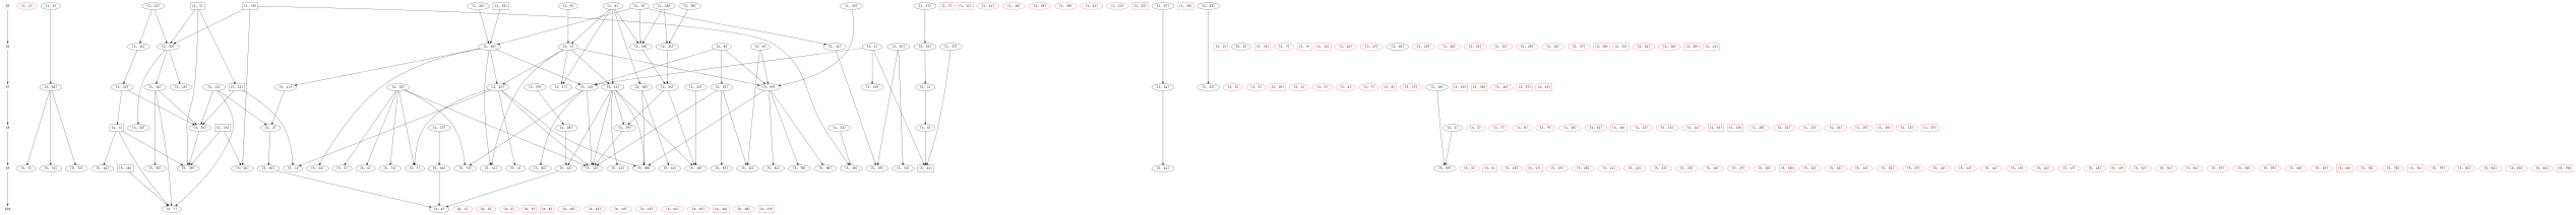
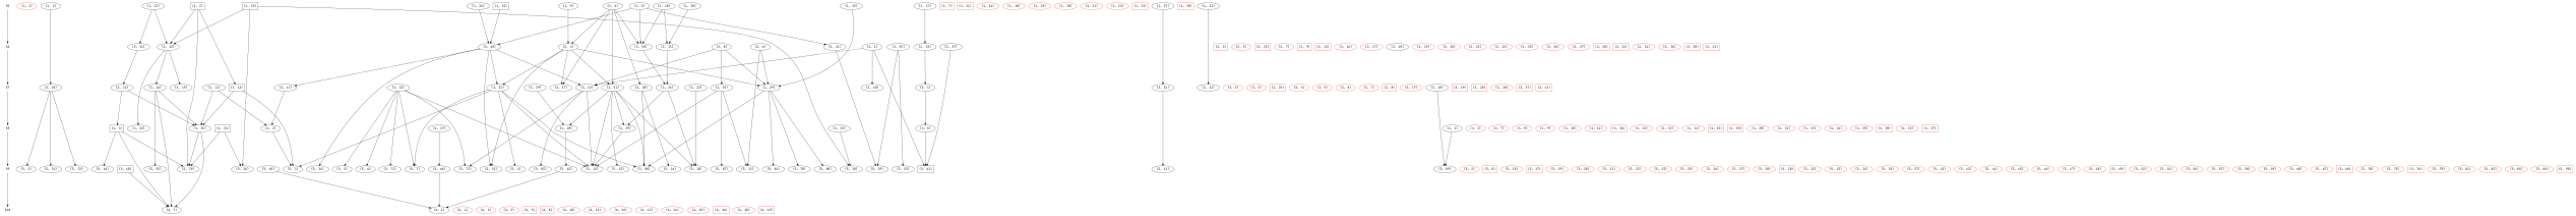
  digraph {
    fontname="JetBrains Mono"
    ranksep=2.5
    node [fontname="JetBrains Mono" fontsize=16 shape=ellipse color=red]
    edge [fontname="JetBrains Mono"]
    S5 [shape=plaintext color=""]
    "(1, 1)"
    "(1, 2)" [color=""]
    "(1, 3)" [shape=box color=""]
    "(1, 5)" [color=""]
    "(1, 6)" [color=""]
    "(1, 7)" [shape=box]
    "(1, 9)" [color=""]
    "(1, 10)" [color=""]
    "(1, 11)" [shape=box]
    "(1, 13)" [color=""]
    "(1, 14)"
    "(1, 15)" [shape=box color=""]
    "(1, 17)" [color=""]
    "(1, 18)"
    "(1, 19)"
    S6 [shape=plaintext color=""]
    "(2, 1)" [color=""]
    "(1, 20)"
    "(1, 21)"
    "(1, 22)"
    "(1, 23)" [shape=box]
    "(1, 25)" [color=""]
    "(1, 26)" [color=""]
    "(1, 27)" [color=""]
    "(1, 28)" [shape=box]
    "(1, 30)" [color=""]
    "(1, 31)" [color=""]
    "(1, 32)" [shape=box color=""]
    "(2, 2)" [shape=box]
    "(2, 4)" [color=""]
-   "(2, 5)" [color=black]
+   "(2, 5)"
    "(2, 23)" [shape=box]
    "(2, 6)" [color=""]
    "(2, 7)"
    "(2, 8)" [color=""]
    "(2, 9)" [shape=box]
    "(2, 11)" [color=""]
    "(2, 12)" [color=""]
    "(2, 13)" [shape=box]
    "(2, 15)" [color=""]
    "(2, 16)"
    "(2, 17)"
    "(2, 18)" [color=black]
    "(2, 19)"
    "(2, 20)"
    "(2, 21)"
    "(2, 22)"
    "(2, 25)"
    "(2, 26)"
    "(2, 27)"
    "(2, 28)" [shape=box]
    "(2, 30)" [color=""]
    "(2, 31)" [color=""]
    "(2, 32)" [shape=box]
    "(2, 34)"
    "(2, 35)" [color=""]
    "(2, 36)"
    "(2, 37)" [color=""]
    "(2, 38)" [shape=box]
    "(2, 40)" [color=""]
    "(2, 41)" [color=""]
    "(2, 42)" [shape=box]
    S7 [shape=plaintext color=""]
    "(3, 1)" [color=""]
    "(3, 2)"
    "(3, 3)"
    "(3, 25)" [shape=box]
    "(3, 4)"
    "(3, 5)"
    "(3, 6)"
    "(3, 7)"
    "(3, 8)" [shape=box]
    "(3, 10)" [color=""]
    "(3, 11)" [color=""]
    "(3, 12)" [color=""]
    "(3, 13)" [shape=box color=""]
    "(3, 15)" [color=""]
    "(3, 16)" [color=""]
    "(3, 17)"
    "(3, 18)" [color=""]
    "(3, 19)" [shape=box]
    "(3, 21)" [color=""]
    "(3, 22)" [color=""]
    "(3, 23)" [color=""]
    "(3, 24)" [color=""]
    "(3, 27)" [color=""]
    "(3, 28)" [color=""]
    "(3, 29)" [color=""]
    "(3, 30)" [shape=box]
    "(3, 32)" [color=""]
    "(3, 33)" [color=""]
    "(3, 34)" [color=""]
    "(3, 35)" [color=""]
    "(3, 36)"
    "(3, 37)" [shape=box]
    "(3, 39)" [color=""]
    S8 [shape=plaintext color=""]
    "(4, 4)" [shape=box color=""]
    "(3, 40)" [color=""]
    "(3, 41)" [color=""]
    "(3, 42)" [color=""]
    "(3, 43)" [shape=box]
    "(4, 1)" [color=""]
    "(4, 2)" [color=""]
    "(4, 3)"
    "(4, 6)" [color=""]
    "(4, 7)"
    "(4, 8)"
    "(4, 9)"
    "(4, 10)"
    "(4, 11)"
    "(4, 26)" [shape=box]
    "(4, 12)"
    "(4, 13)"
    "(4, 14)"
    "(4, 15)" [shape=box]
    "(4, 17)" [color=""]
    "(4, 18)" [shape=box]
    "(4, 20)"
    "(4, 21)"
    "(4, 22)" [color=""]
    "(4, 23)"
    "(4, 24)"
    "(4, 25)"
    "(4, 28)" [color=""]
    "(4, 29)" [color=""]
    "(4, 30)" [shape=box]
    "(4, 32)"
    "(4, 33)" [color=""]
    "(4, 34)" [shape=box color=""]
    "(4, 36)" [color=""]
    "(4, 37)" [shape=box]
    S9 [shape=plaintext color=""]
    "(5, 1)" [color=""]
    "(5, 2)"
    "(5, 3)" [color=""]
    "(5, 4)" [color=""]
    "(5, 5)" [color=""]
    "(5, 6)" [color=""]
    "(5, 7)" [color=""]
    "(5, 8)" [shape=box]
    "(5, 10)" [color=""]
    "(5, 11)" [color=""]
    "(5, 12)" [color=""]
    "(5, 13)" [color=""]
    "(5, 14)" [color=""]
    "(5, 15)"
    "(5, 16)" [color=""]
    "(5, 17)" [shape=box]
    "(5, 19)"
    "(5, 20)"
    "(5, 21)"
    "(5, 22)"
    "(5, 23)"
    "(5, 24)" [color=""]
    "(5, 25)"
    "(5, 26)"
    "(5, 27)"
    "(5, 28)"
    "(5, 29)" [color=""]
    "(5, 30)" [shape=box]
    "(5, 32)"
    "(5, 33)"
    "(5, 34)"
    "(5, 35)"
    "(5, 36)" [color=""]
    "(5, 37)"
    "(5, 38)" [color=""]
    "(5, 39)" [color=""]
    "(5, 40)" [shape=box color=""]
    "(5, 42)"
    "(5, 43)"
    "(5, 44)"
    "(5, 45)"
    "(5, 46)"
    "(5, 47)"
    "(5, 53)" [color=""]
    "(5, 48)"
    "(5, 49)" [shape=box]
    "(5, 51)" [color=""]
    "(5, 52)"
    "(5, 54)"
    "(5, 55)" [color=""]
    "(5, 56)"
    "(5, 57)"
    "(5, 58)"
    "(5, 59)"
    "(5, 60)"
    "(5, 61)" [shape=box color=""]
    "(5, 63)" [color=""]
    "(5, 74)" [color=""]
    "(5, 64)" [color=""]
    "(5, 65)" [color=""]
    "(5, 66)" [color=""]
    "(5, 67)"
    "(5, 68)" [shape=box]
    "(5, 70)"
    "(5, 71)" [color=""]
    "(5, 72)" [color=""]
    "(5, 73)" [color=""]
    "(5, 75)"
    "(5, 76)" [shape=box]
    "(5, 78)" [color=""]
    "(5, 79)"
    S10 [shape=plaintext color=""]
    "(6, 4)"
    "(5, 80)" [color=""]
    "(5, 81)"
    "(5, 82)"
    "(5, 83)" [color=""]
    "(5, 84)" [color=""]
    "(5, 85)"
    "(5, 86)"
    "(5, 87)" [color=""]
    "(5, 88)" [color=""]
    "(5, 89)" [color=""]
    "(5, 90)" [shape=box]
    "(6, 1)" [color=""]
    "(6, 2)"
    "(6, 3)"
    "(6, 5)" [shape=box]
    "(6, 7)" [color=""]
    "(6, 8)" [shape=box]
    "(6, 10)"
    "(6, 11)"
    "(6, 12)"
    "(6, 13)"
    "(6, 14)"
    "(6, 15)"
    "(6, 16)" [shape=box]
    "(6, 18)"
    "(6, 19)" [shape=box]
    subgraph sub_1 {
      rank=same
      S5
      "(1, 1)"
    }
    subgraph sub_2 {
      rank=same
      S5
      "(1, 2)"
    }
    subgraph sub_3 {
      rank=same
      S5
      "(1, 3)"
    }
    subgraph sub_4 {
      rank=same
      S5
      "(1, 5)"
    }
    subgraph sub_5 {
      rank=same
      S5
      "(1, 6)"
    }
    subgraph sub_6 {
      rank=same
      S5
      "(1, 7)"
    }
    subgraph sub_7 {
      rank=same
      S5
      "(1, 9)"
    }
    subgraph sub_8 {
      rank=same
      S5
      "(1, 10)"
    }
    subgraph sub_9 {
      rank=same
      S5
      "(1, 11)"
    }
    subgraph sub_10 {
      rank=same
      S5
      "(1, 13)"
    }
    subgraph sub_11 {
      rank=same
      S5
      "(1, 14)"
    }
    subgraph sub_12 {
      rank=same
      S5
      "(1, 15)"
    }
    subgraph sub_13 {
      rank=same
      S5
      "(1, 17)"
    }
    subgraph sub_14 {
      rank=same
      S5
      "(1, 18)"
    }
    subgraph sub_15 {
      rank=same
      S5
      "(1, 19)"
    }
    subgraph sub_16 {
      rank=same
      S6
      "(2, 1)"
    }
    subgraph sub_17 {
      rank=same
      S5
      "(1, 20)"
    }
    subgraph sub_18 {
      rank=same
      S5
      "(1, 21)"
    }
    subgraph sub_19 {
      rank=same
      S5
      "(1, 22)"
    }
    subgraph sub_20 {
      rank=same
      S5
      "(1, 23)"
    }
    subgraph sub_21 {
      rank=same
      S5
      "(1, 25)"
    }
    subgraph sub_22 {
      rank=same
      S5
      "(1, 26)"
    }
    subgraph sub_23 {
      rank=same
      S5
      "(1, 27)"
    }
    subgraph sub_24 {
      rank=same
      S5
      "(1, 28)"
    }
    subgraph sub_25 {
      rank=same
      S5
      "(1, 30)"
    }
    subgraph sub_26 {
      rank=same
      S5
      "(1, 31)"
    }
    subgraph sub_27 {
      rank=same
      S5
      "(1, 32)"
    }
    subgraph sub_28 {
      rank=same
      S6
      "(2, 2)"
    }
    subgraph sub_29 {
      rank=same
      S6
      "(2, 4)"
    }
    subgraph sub_30 {
      rank=same
      S6
      "(2, 5)"
    }
    subgraph sub_31 {
      rank=same
      S6
      "(2, 23)"
    }
    subgraph sub_32 {
      rank=same
      S6
      "(2, 6)"
    }
    subgraph sub_33 {
      rank=same
      S6
      "(2, 7)"
    }
    subgraph sub_34 {
      rank=same
      S6
      "(2, 8)"
    }
    subgraph sub_35 {
      rank=same
      S6
      "(2, 9)"
    }
    subgraph sub_36 {
      rank=same
      S6
      "(2, 11)"
    }
    subgraph sub_37 {
      rank=same
      S6
      "(2, 12)"
    }
    subgraph sub_38 {
      rank=same
      S6
      "(2, 13)"
    }
    subgraph sub_39 {
      rank=same
      S6
      "(2, 15)"
    }
    subgraph sub_40 {
      rank=same
      S6
      "(2, 16)"
    }
    subgraph sub_41 {
      rank=same
      S6
      "(2, 17)"
    }
    subgraph sub_42 {
      rank=same
      S6
      "(2, 18)"
    }
    subgraph sub_43 {
      rank=same
      S6
      "(2, 19)"
    }
    subgraph sub_44 {
      rank=same
      S6
      "(2, 20)"
    }
    subgraph sub_45 {
      rank=same
      S6
      "(2, 21)"
    }
    subgraph sub_46 {
      rank=same
      S6
      "(2, 22)"
    }
    subgraph sub_47 {
      rank=same
      S6
      "(2, 25)"
    }
    subgraph sub_48 {
      rank=same
      S6
      "(2, 26)"
    }
    subgraph sub_49 {
      rank=same
      S6
      "(2, 27)"
    }
    subgraph sub_50 {
      rank=same
      S6
      "(2, 28)"
    }
    subgraph sub_51 {
      rank=same
      S6
      "(2, 30)"
    }
    subgraph sub_52 {
      rank=same
      S6
      "(2, 31)"
    }
    subgraph sub_53 {
      rank=same
      S6
      "(2, 32)"
    }
    subgraph sub_54 {
      rank=same
      S6
      "(2, 34)"
    }
    subgraph sub_55 {
      rank=same
      S6
      "(2, 35)"
    }
    subgraph sub_56 {
      rank=same
      S6
      "(2, 36)"
    }
    subgraph sub_57 {
      rank=same
      S6
      "(2, 37)"
    }
    subgraph sub_58 {
      rank=same
      S6
      "(2, 38)"
    }
    subgraph sub_59 {
      rank=same
      S6
      "(2, 40)"
    }
    subgraph sub_60 {
      rank=same
      S6
      "(2, 41)"
    }
    subgraph sub_61 {
      rank=same
      S6
      "(2, 42)"
    }
    subgraph sub_62 {
      rank=same
      S7
      "(3, 1)"
    }
    subgraph sub_63 {
      rank=same
      S7
      "(3, 2)"
    }
    subgraph sub_64 {
      rank=same
      S7
      "(3, 3)"
    }
    subgraph sub_65 {
      rank=same
      S7
      "(3, 25)"
    }
    subgraph sub_66 {
      rank=same
      S7
      "(3, 4)"
    }
    subgraph sub_67 {
      rank=same
      S7
      "(3, 5)"
    }
    subgraph sub_68 {
      rank=same
      S7
      "(3, 6)"
    }
    subgraph sub_69 {
      rank=same
      S7
      "(3, 7)"
    }
    subgraph sub_70 {
      rank=same
      S7
      "(3, 8)"
    }
    subgraph sub_71 {
      rank=same
      S7
      "(3, 10)"
    }
    subgraph sub_72 {
      rank=same
      S7
      "(3, 11)"
    }
    subgraph sub_73 {
      rank=same
      S7
      "(3, 12)"
    }
    subgraph sub_74 {
      rank=same
      S7
      "(3, 13)"
    }
    subgraph sub_75 {
      rank=same
      S7
      "(3, 15)"
    }
    subgraph sub_76 {
      rank=same
      S7
      "(3, 16)"
    }
    subgraph sub_77 {
      rank=same
      S7
      "(3, 17)"
    }
    subgraph sub_78 {
      rank=same
      S7
      "(3, 18)"
    }
    subgraph sub_79 {
      rank=same
      S7
      "(3, 19)"
    }
    subgraph sub_80 {
      rank=same
      S7
      "(3, 21)"
    }
    subgraph sub_81 {
      rank=same
      S7
      "(3, 22)"
    }
    subgraph sub_82 {
      rank=same
      S7
      "(3, 23)"
    }
    subgraph sub_83 {
      rank=same
      S7
      "(3, 24)"
    }
    subgraph sub_84 {
      rank=same
      S7
      "(3, 27)"
    }
    subgraph sub_85 {
      rank=same
      S7
      "(3, 28)"
    }
    subgraph sub_86 {
      rank=same
      S7
      "(3, 29)"
    }
    subgraph sub_87 {
      rank=same
      S7
      "(3, 30)"
    }
    subgraph sub_88 {
      rank=same
      S7
      "(3, 32)"
    }
    subgraph sub_89 {
      rank=same
      S7
      "(3, 33)"
    }
    subgraph sub_90 {
      rank=same
      S7
      "(3, 34)"
    }
    subgraph sub_91 {
      rank=same
      S7
      "(3, 35)"
    }
    subgraph sub_92 {
      rank=same
      S7
      "(3, 36)"
    }
    subgraph sub_93 {
      rank=same
      S7
      "(3, 37)"
    }
    subgraph sub_94 {
      rank=same
      S7
      "(3, 39)"
    }
    subgraph sub_95 {
      rank=same
      S8
      "(4, 4)"
    }
    subgraph sub_96 {
      rank=same
      S7
      "(3, 40)"
    }
    subgraph sub_97 {
      rank=same
      S7
      "(3, 41)"
    }
    subgraph sub_98 {
      rank=same
      S7
      "(3, 42)"
    }
    subgraph sub_99 {
      rank=same
      S7
      "(3, 43)"
    }
    subgraph sub_100 {
      rank=same
      S8
      "(4, 1)"
    }
    subgraph sub_101 {
      rank=same
      S8
      "(4, 2)"
    }
    subgraph sub_102 {
      rank=same
      S8
      "(4, 3)"
    }
    subgraph sub_103 {
      rank=same
      S8
      "(4, 6)"
    }
    subgraph sub_104 {
      rank=same
      S8
      "(4, 7)"
    }
    subgraph sub_105 {
      rank=same
      S8
      "(4, 8)"
    }
    subgraph sub_106 {
      rank=same
      S8
      "(4, 9)"
    }
    subgraph sub_107 {
      rank=same
      S8
      "(4, 10)"
    }
    subgraph sub_108 {
      rank=same
      S8
      "(4, 11)"
    }
    subgraph sub_109 {
      rank=same
      S8
      "(4, 26)"
    }
    subgraph sub_110 {
      rank=same
      S8
      "(4, 12)"
    }
    subgraph sub_111 {
      rank=same
      S8
      "(4, 13)"
    }
    subgraph sub_112 {
      rank=same
      S8
      "(4, 14)"
    }
    subgraph sub_113 {
      rank=same
      S8
      "(4, 15)"
    }
    subgraph sub_114 {
      rank=same
      S8
      "(4, 17)"
    }
    subgraph sub_115 {
      rank=same
      S8
      "(4, 18)"
    }
    subgraph sub_116 {
      rank=same
      S8
      "(4, 20)"
    }
    subgraph sub_117 {
      rank=same
      S8
      "(4, 21)"
    }
    subgraph sub_118 {
      rank=same
      S8
      "(4, 22)"
    }
    subgraph sub_119 {
      rank=same
      S8
      "(4, 23)"
    }
    subgraph sub_120 {
      rank=same
      S8
      "(4, 24)"
    }
    subgraph sub_121 {
      rank=same
      S8
      "(4, 25)"
    }
    subgraph sub_122 {
      rank=same
      S8
      "(4, 28)"
    }
    subgraph sub_123 {
      rank=same
      S8
      "(4, 29)"
    }
    subgraph sub_124 {
      rank=same
      S8
      "(4, 30)"
    }
    subgraph sub_125 {
      rank=same
      S8
      "(4, 32)"
    }
    subgraph sub_126 {
      rank=same
      S8
      "(4, 33)"
    }
    subgraph sub_127 {
      rank=same
      S8
      "(4, 34)"
    }
    subgraph sub_128 {
      rank=same
      S8
      "(4, 36)"
    }
    subgraph sub_129 {
      rank=same
      S8
      "(4, 37)"
    }
    subgraph sub_130 {
      rank=same
      S9
      "(5, 1)"
    }
    subgraph sub_131 {
      rank=same
      S9
      "(5, 2)"
    }
    subgraph sub_132 {
      rank=same
      S9
      "(5, 3)"
    }
    subgraph sub_133 {
      rank=same
      S9
      "(5, 4)"
    }
    subgraph sub_134 {
      rank=same
      S9
      "(5, 5)"
    }
    subgraph sub_135 {
      rank=same
      S9
      "(5, 6)"
    }
    subgraph sub_136 {
      rank=same
      S9
      "(5, 7)"
    }
    subgraph sub_137 {
      rank=same
      S9
      "(5, 8)"
    }
    subgraph sub_138 {
      rank=same
      S9
      "(5, 10)"
    }
    subgraph sub_139 {
      rank=same
      S9
      "(5, 11)"
    }
    subgraph sub_140 {
      rank=same
      S9
      "(5, 12)"
    }
    subgraph sub_141 {
      rank=same
      S9
      "(5, 13)"
    }
    subgraph sub_142 {
      rank=same
      S9
      "(5, 14)"
    }
    subgraph sub_143 {
      rank=same
      S9
      "(5, 15)"
    }
    subgraph sub_144 {
      rank=same
      S9
      "(5, 16)"
    }
    subgraph sub_145 {
      rank=same
      S9
      "(5, 17)"
    }
    subgraph sub_146 {
      rank=same
      S9
      "(5, 19)"
    }
    subgraph sub_147 {
      rank=same
      S9
      "(5, 20)"
    }
    subgraph sub_148 {
      rank=same
      S9
      "(5, 21)"
    }
    subgraph sub_149 {
      rank=same
      S9
      "(5, 22)"
    }
    subgraph sub_150 {
      rank=same
      S9
      "(5, 23)"
    }
    subgraph sub_151 {
      rank=same
      S9
      "(5, 24)"
    }
    subgraph sub_152 {
      rank=same
      S9
      "(5, 25)"
    }
    subgraph sub_153 {
      rank=same
      S9
      "(5, 26)"
    }
    subgraph sub_154 {
      rank=same
      S9
      "(5, 27)"
    }
    subgraph sub_155 {
      rank=same
      S9
      "(5, 28)"
    }
    subgraph sub_156 {
      rank=same
      S9
      "(5, 29)"
    }
    subgraph sub_157 {
      rank=same
      S9
      "(5, 30)"
    }
    subgraph sub_158 {
      rank=same
      S9
      "(5, 32)"
    }
    subgraph sub_159 {
      rank=same
      S9
      "(5, 33)"
    }
    subgraph sub_160 {
      rank=same
      S9
      "(5, 34)"
    }
    subgraph sub_161 {
      rank=same
      S9
      "(5, 35)"
    }
    subgraph sub_162 {
      rank=same
      S9
      "(5, 36)"
    }
    subgraph sub_163 {
      rank=same
      S9
      "(5, 37)"
    }
    subgraph sub_164 {
      rank=same
      S9
      "(5, 38)"
    }
    subgraph sub_165 {
      rank=same
      S9
      "(5, 39)"
    }
    subgraph sub_166 {
      rank=same
      S9
      "(5, 40)"
    }
    subgraph sub_167 {
      rank=same
      S9
      "(5, 42)"
    }
    subgraph sub_168 {
      rank=same
      S9
      "(5, 43)"
    }
    subgraph sub_169 {
      rank=same
      S9
      "(5, 44)"
    }
    subgraph sub_170 {
      rank=same
      S9
      "(5, 45)"
    }
    subgraph sub_171 {
      rank=same
      S9
      "(5, 46)"
    }
    subgraph sub_172 {
      rank=same
      S9
      "(5, 47)"
    }
    subgraph sub_173 {
      rank=same
      S9
      "(5, 53)"
    }
    subgraph sub_174 {
      rank=same
      S9
      "(5, 48)"
    }
    subgraph sub_175 {
      rank=same
      S9
      "(5, 49)"
    }
    subgraph sub_176 {
      rank=same
      S9
      "(5, 51)"
    }
    subgraph sub_177 {
      rank=same
      S9
      "(5, 52)"
    }
    subgraph sub_178 {
      rank=same
      S9
      "(5, 54)"
    }
    subgraph sub_179 {
      rank=same
      S9
      "(5, 55)"
    }
    subgraph sub_180 {
      rank=same
      S9
      "(5, 56)"
    }
    subgraph sub_181 {
      rank=same
      S9
      "(5, 57)"
    }
    subgraph sub_182 {
      rank=same
      S9
      "(5, 58)"
    }
    subgraph sub_183 {
      rank=same
      S9
      "(5, 59)"
    }
    subgraph sub_184 {
      rank=same
      S9
      "(5, 60)"
    }
    subgraph sub_185 {
      rank=same
      S9
      "(5, 61)"
    }
    subgraph sub_186 {
      rank=same
      S9
      "(5, 63)"
    }
    subgraph sub_187 {
      rank=same
      S9
      "(5, 74)"
    }
    subgraph sub_188 {
      rank=same
      S9
      "(5, 64)"
    }
    subgraph sub_189 {
      rank=same
      S9
      "(5, 65)"
    }
    subgraph sub_190 {
      rank=same
      S9
      "(5, 66)"
    }
    subgraph sub_191 {
      rank=same
      S9
      "(5, 67)"
    }
    subgraph sub_192 {
      rank=same
      S9
      "(5, 68)"
    }
    subgraph sub_193 {
      rank=same
      S9
      "(5, 70)"
    }
    subgraph sub_194 {
      rank=same
      S9
      "(5, 71)"
    }
    subgraph sub_195 {
      rank=same
      S9
      "(5, 72)"
    }
    subgraph sub_196 {
      rank=same
      S9
      "(5, 73)"
    }
    subgraph sub_197 {
      rank=same
      S9
      "(5, 75)"
    }
    subgraph sub_198 {
      rank=same
      S9
      "(5, 76)"
    }
    subgraph sub_199 {
      rank=same
      S9
      "(5, 78)"
    }
    subgraph sub_200 {
      rank=same
      S9
      "(5, 79)"
    }
    subgraph sub_201 {
      rank=same
      S10
      "(6, 4)"
    }
    subgraph sub_202 {
      rank=same
      S9
      "(5, 80)"
    }
    subgraph sub_203 {
      rank=same
      S9
      "(5, 81)"
    }
    subgraph sub_204 {
      rank=same
      S9
      "(5, 82)"
    }
    subgraph sub_205 {
      rank=same
      S9
      "(5, 83)"
    }
    subgraph sub_206 {
      rank=same
      S9
      "(5, 84)"
    }
    subgraph sub_207 {
      rank=same
      S9
      "(5, 85)"
    }
    subgraph sub_208 {
      rank=same
      S9
      "(5, 86)"
    }
    subgraph sub_209 {
      rank=same
      S9
      "(5, 87)"
    }
    subgraph sub_210 {
      rank=same
      S9
      "(5, 88)"
    }
    subgraph sub_211 {
      rank=same
      S9
      "(5, 89)"
    }
    subgraph sub_212 {
      rank=same
      S9
      "(5, 90)"
    }
    subgraph sub_213 {
      rank=same
      S10
      "(6, 1)"
    }
    subgraph sub_214 {
      rank=same
      S10
      "(6, 2)"
    }
    subgraph sub_215 {
      rank=same
      S10
      "(6, 3)"
    }
    subgraph sub_216 {
      rank=same
      S10
      "(6, 5)"
    }
    subgraph sub_217 {
      rank=same
      S10
      "(6, 7)"
    }
    subgraph sub_218 {
      rank=same
      S10
      "(6, 8)"
    }
    subgraph sub_219 {
      rank=same
      S10
      "(6, 10)"
    }
    subgraph sub_220 {
      rank=same
      S10
      "(6, 11)"
    }
    subgraph sub_221 {
      rank=same
      S10
      "(6, 12)"
    }
    subgraph sub_222 {
      rank=same
      S10
      "(6, 13)"
    }
    subgraph sub_223 {
      rank=same
      S10
      "(6, 14)"
    }
    subgraph sub_224 {
      rank=same
      S10
      "(6, 15)"
    }
    subgraph sub_225 {
      rank=same
      S10
      "(6, 16)"
    }
    subgraph sub_226 {
      rank=same
      S10
      "(6, 18)"
    }
    subgraph sub_227 {
      rank=same
      S10
      "(6, 19)"
    }
    S5 -> S6
    "(1, 2)" -> "(3, 10)"
    "(1, 3)" -> "(2, 12)"
    "(1, 3)" -> "(3, 13)"
    "(1, 3)" -> "(5, 39)"
    "(1, 5)" -> "(2, 30)"
    "(1, 5)" -> "(2, 40)"
    "(1, 5)" -> "(2, 41)"
    "(1, 6)" -> "(2, 4)"
    "(1, 6)" -> "(2, 30)"
    "(1, 6)" -> "(3, 21)"
    "(1, 6)" -> "(3, 27)"
    "(1, 6)" -> "(3, 28)"
    "(1, 9)" -> "(2, 4)"
    "(1, 10)" -> "(2, 30)"
    "(1, 10)" -> "(2, 31)"
    "(1, 13)" -> "(2, 11)"
    "(1, 13)" -> "(2, 12)"
    "(1, 15)" -> "(2, 12)"
    "(1, 15)" -> "(5, 36)"
    "(1, 15)" -> "(5, 38)"
    "(1, 17)" -> "(2, 15)"
    S6 -> S7
    "(2, 1)" -> "(3, 40)"
    "(2, 1)" -> "(3, 42)"
    "(2, 1)" -> "(5, 61)"
    "(1, 25)" -> "(3, 29)"
    "(1, 26)" -> "(2, 40)"
    "(1, 27)" -> "(3, 34)"
    "(1, 30)" -> "(2, 31)"
    "(1, 31)" -> "(3, 23)"
    "(1, 32)" -> "(2, 40)"
    "(2, 4)" -> "(3, 21)"
    "(2, 4)" -> "(3, 27)"
    "(2, 4)" -> "(3, 29)"
    "(2, 4)" -> "(3, 32)"
    "(2, 4)" -> "(5, 51)"
    "(2, 6)" -> "(3, 29)"
    "(2, 6)" -> "(5, 11)"
    "(2, 8)" -> "(3, 29)"
    "(2, 8)" -> "(3, 35)"
    "(2, 8)" -> "(3, 42)"
    "(2, 11)" -> "(3, 12)"
    "(2, 12)" -> "(3, 15)"
    "(2, 12)" -> "(3, 16)"
    "(2, 12)" -> "(4, 22)"
    "(2, 15)" -> "(3, 1)"
    "(2, 30)" -> "(3, 24)"
    "(2, 31)" -> "(3, 24)"
    "(2, 35)" -> "(5, 29)"
    "(2, 35)" -> "(5, 53)"
    "(2, 37)" -> "(5, 61)"
    "(2, 40)" -> "(3, 32)"
    "(2, 40)" -> "(3, 41)"
    "(2, 40)" -> "(3, 42)"
    "(2, 40)" -> "(5, 24)"
    "(2, 40)" -> "(5, 51)"
    "(2, 41)" -> "(5, 29)"
    S7 -> S8
    "(3, 1)" -> "(4, 6)"
    "(3, 10)" -> "(5, 3)"
    "(3, 10)" -> "(5, 74)"
    "(3, 10)" -> "(5, 72)"
    "(3, 11)" -> "(4, 2)"
    "(3, 11)" -> "(4, 36)"
    "(3, 12)" -> "(4, 4)"
    "(3, 12)" -> "(4, 36)"
    "(3, 13)" -> "(4, 36)"
    "(3, 13)" -> "(5, 1)"
    "(3, 16)" -> "(4, 36)"
    "(3, 16)" -> "(5, 55)"
    "(3, 16)" -> "(6, 7)"
    "(3, 18)" -> "(5, 89)"
-   "(3, 21)" -> "(5, 63)"
+   "(3, 21)" -> "(4, 28)"
    "(3, 21)" -> "(4, 29)"
    "(3, 21)" -> "(5, 10)"
    "(3, 21)" -> "(5, 12)"
    "(3, 21)" -> "(5, 13)"
    "(3, 21)" -> "(5, 88)"
    "(3, 22)" -> "(5, 10)"
    "(3, 24)" -> "(4, 29)"
    "(3, 24)" -> "(5, 10)"
    "(3, 28)" -> "(5, 16)"
    "(3, 28)" -> "(5, 88)"
    "(3, 29)" -> "(5, 78)"
    "(3, 29)" -> "(5, 80)"
    "(3, 29)" -> "(5, 84)"
    "(3, 29)" -> "(5, 88)"
    "(3, 32)" -> "(5, 1)"
    "(3, 32)" -> "(5, 4)"
    "(3, 32)" -> "(5, 7)"
    "(3, 32)" -> "(5, 13)"
    "(3, 32)" -> "(5, 88)"
    "(3, 33)" -> "(5, 5)"
    "(3, 33)" -> "(5, 6)"
    "(3, 33)" -> "(5, 7)"
    "(3, 33)" -> "(5, 13)"
    "(3, 33)" -> "(5, 71)"
    "(3, 33)" -> "(5, 73)"
    "(3, 34)" -> "(5, 14)"
    "(3, 35)" -> "(5, 11)"
    "(3, 35)" -> "(5, 13)"
    "(3, 35)" -> "(5, 87)"
    "(3, 39)" -> "(4, 28)"
    S8 -> S9
    "(4, 4)" -> "(5, 39)"
    "(4, 4)" -> "(5, 64)"
    "(4, 4)" -> "(6, 7)"
    "(3, 41)" -> "(4, 2)"
    "(3, 42)" -> "(5, 13)"
    "(3, 42)" -> "(5, 73)"
    "(3, 42)" -> "(5, 83)"
    "(4, 1)" -> "(5, 89)"
-   "(4, 2)" -> "(5, 65)"
+   "(4, 2)" -> "(5, 1)"
    "(4, 6)" -> "(5, 61)"
    "(4, 17)" -> "(5, 66)"
    "(4, 28)" -> "(5, 63)"
    "(4, 29)" -> "(5, 13)"
    "(4, 33)" -> "(5, 38)"
    "(4, 34)" -> "(5, 36)"
    "(4, 34)" -> "(5, 39)"
    "(4, 36)" -> "(5, 39)"
-   "(3, 11)" -> "(6, 7)"
+   "(4, 36)" -> "(6, 7)"
    S9 -> S10
    "(5, 40)" -> "(6, 7)"
    "(5, 63)" -> "(6, 1)"
    "(5, 65)" -> "(6, 1)"
    "(5, 66)" -> "(6, 1)"
  }
